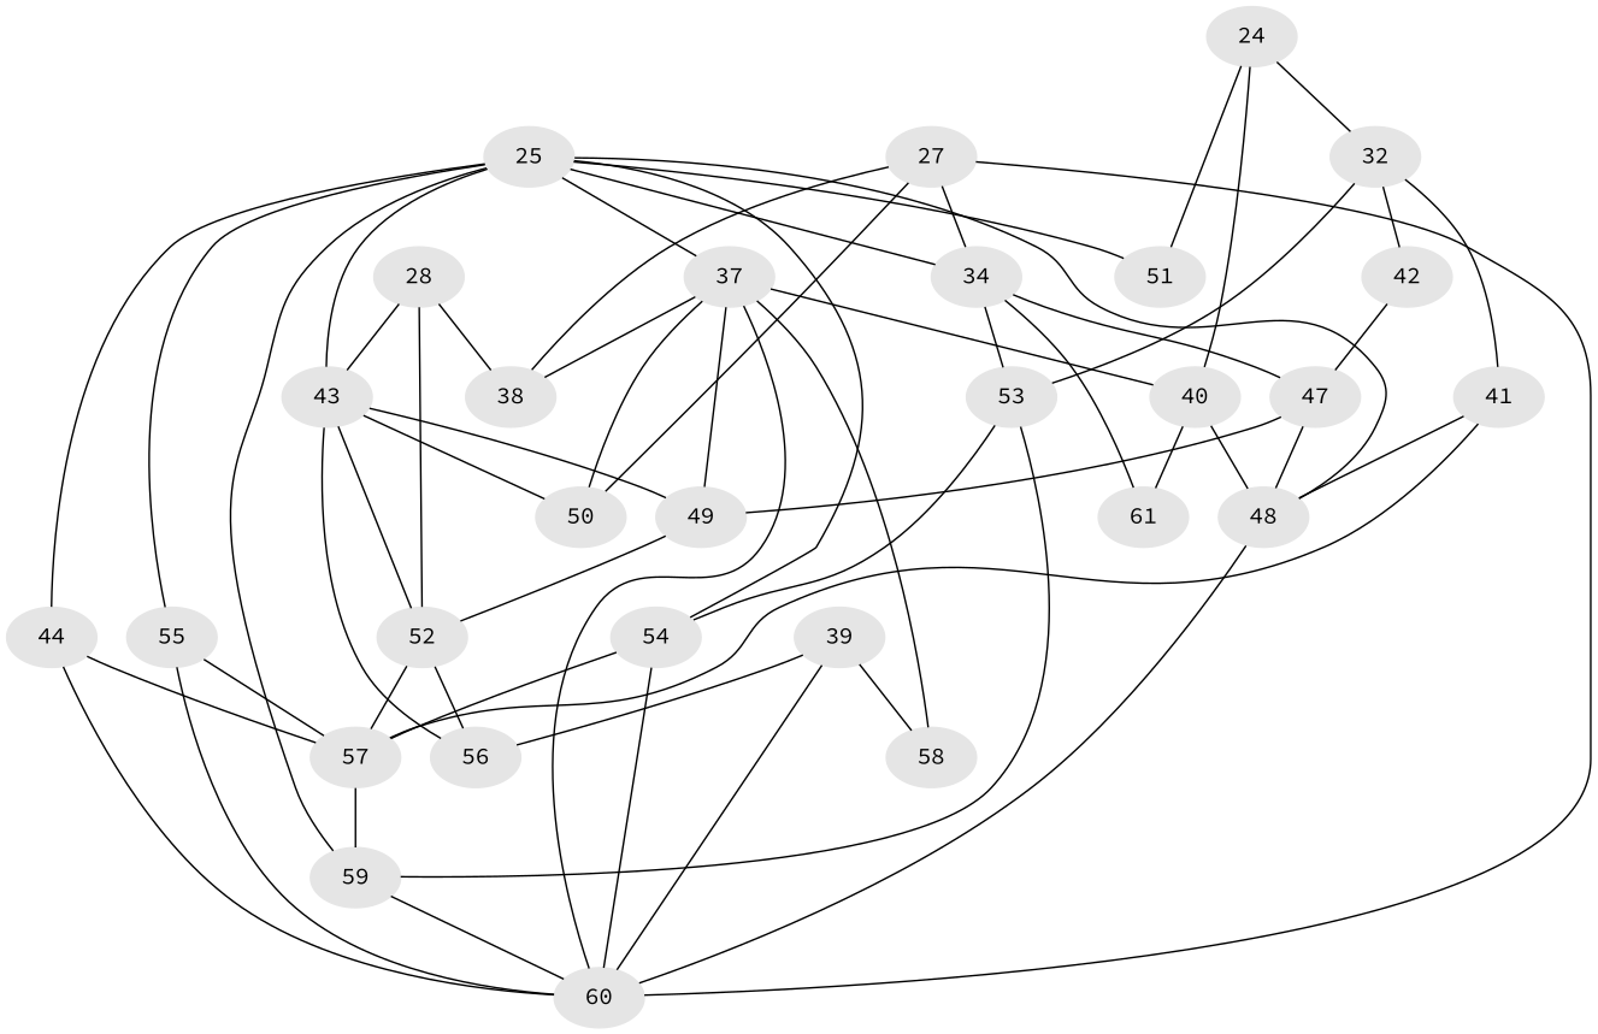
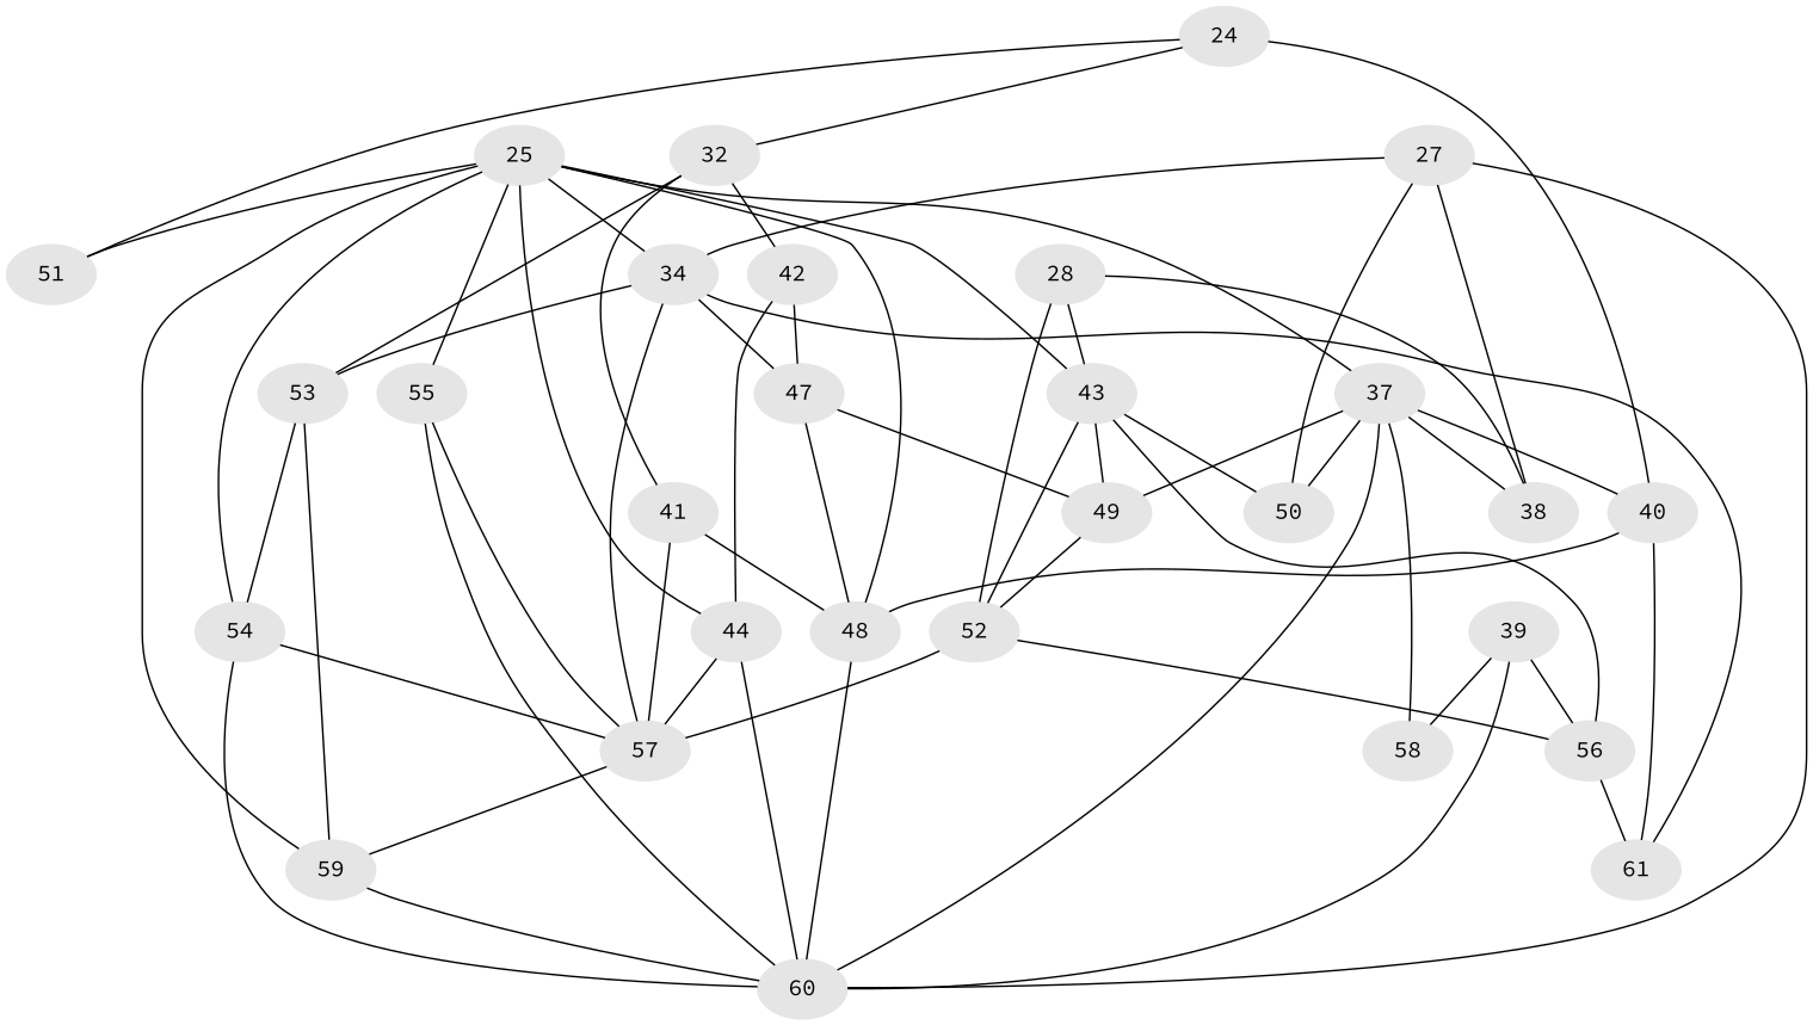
  graph {
    fontname="Source Code Pro"
    node [color=gray90 fontname="Source Code Pro" style=filled]
    edge [fontname="Source Code Pro"]
    25 [super="+3+15+17"]
    34 [super="+9+30"]
    37 [super="+36"]
    43 [super="+18"]
    44 [super="+26+31"]
    48 [super="+14"]
    51
    54
    55
    59 [super="+21"]
    53
    47
    57 [super="+4+12+35+24"]
    61
    38
    50
    60 [super="+7+23"]
    40 [super="+22"]
    49
    58 [super="+13"]
    52 [super="+2+45"]
    56 [super="+11"]
    27
    28 [super="+5"]
    n25 [label=24]
    32
    41
    42
    39 [super="+8"]
    25 -- 34 [weight=2]
    25 -- 37
    25 -- 43
    25 -- 44 [weight=2]
    25 -- 48
    25 -- 51
    25 -- 54
    25 -- 55 [weight=2]
    25 -- 59
    34 -- 53
    34 -- 47
+   34 -- 57 [weight=2]
    34 -- 61
    37 -- 38
    37 -- 50 [weight=2]
    37 -- 60
    37 -- 40 [weight=2]
    37 -- 49
    37 -- 58 [weight=2]
    43 -- 50
    43 -- 49
    43 -- 52
    43 -- 56
    44 -- 57 [weight=4]
    44 -- 60
    48 -- 60
    54 -- 57
    54 -- 60
    55 -- 57
    55 -- 60
    59 -- 60
    53 -- 54
    53 -- 59
    47 -- 48
    47 -- 49
    57 -- 59 [weight=3]
    40 -- 48
    40 -- 61
    49 -- 52
    52 -- 57 [weight=3]
    52 -- 56
+   56 -- 61 [weight=2]
    27 -- 34
    27 -- 38
    27 -- 50
    27 -- 60
    28 -- 43
    28 -- 38
    28 -- 52 [weight=2]
    n25 -- 51
    n25 -- 40 [weight=2]
    n25 -- 32
    32 -- 53
    32 -- 41
    32 -- 42
    41 -- 48 [weight=2]
    41 -- 57
+   42 -- 44
    42 -- 47
    39 -- 60
    39 -- 58 [weight=2]
    39 -- 56 [weight=2]
  }
